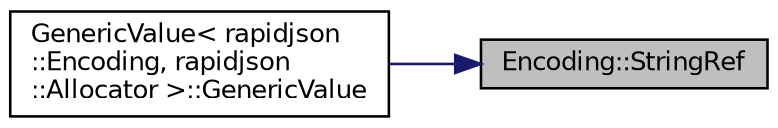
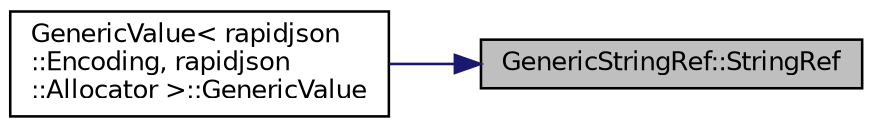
  digraph {
    rankdir=RL
    node [color=black fontname=Helvetica fontsize=10 shape=record style=filled]
-   n1 [fillcolor=grey75 fontcolor=black height=0.2 label="Encoding::StringRef" width=0.4]
+   n1 [fillcolor=grey75 fontcolor=black height=0.2 label="GenericStringRef::StringRef" width=0.4]
    n2 [fillcolor=white height=0.2 label="GenericValue\< rapidjson\l::Encoding, rapidjson\l::Allocator \>::GenericValue" width=0.4]
    n1 -> n2 [color=midnightblue dir=back fontname=Helvetica fontsize=10 labelfontname=Helvetica labelfontsize=10 style=solid]
  }
